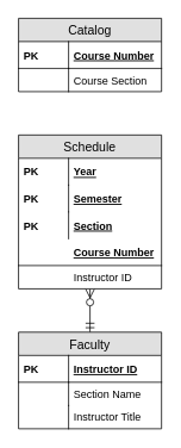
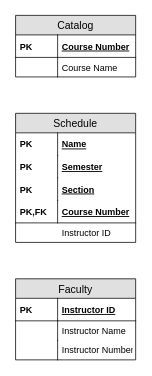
  <mxCell id="0" />
  <mxCell id="1" parent="0" />
- <mxCell id="2" value="" style="edgeStyle=orthogonalEdgeStyle;rounded=0;orthogonalLoop=1;jettySize=auto;html=1;startSize=8;endSize=8;fontSize=12;entryX=0.5;entryY=0;entryDx=0;entryDy=0;startArrow=ERzeroToMany;startFill=1;endArrow=ERmandOne;endFill=0;" edge="1" parent="1" source="3" target="13"><mxGeometry relative="1" as="geometry" /></mxCell>
  <mxCell id="3" value="Schedule" style="swimlane;fontStyle=0;childLayout=stackLayout;horizontal=1;startSize=26;fillColor=#e0e0e0;horizontalStack=0;resizeParent=1;resizeParentMax=0;resizeLast=0;collapsible=1;marginBottom=0;swimlaneFillColor=#ffffff;align=center;fontSize=14;" vertex="1" parent="1"><mxGeometry x="20" y="150.5" width="160" height="172" as="geometry" /></mxCell>
- <mxCell id="4" value="Year" style="shape=partialRectangle;top=0;left=0;right=0;bottom=0;align=left;verticalAlign=middle;fillColor=none;spacingLeft=60;spacingRight=4;overflow=hidden;rotatable=0;points=[[0,0.5],[1,0.5]];portConstraint=eastwest;dropTarget=0;fontStyle=5;fontSize=12;" vertex="1" parent="3"><mxGeometry y="26" width="160" height="30" as="geometry" /></mxCell>
+ <mxCell id="4" value="Name" style="shape=partialRectangle;top=0;left=0;right=0;bottom=0;align=left;verticalAlign=middle;fillColor=none;spacingLeft=60;spacingRight=4;overflow=hidden;rotatable=0;points=[[0,0.5],[1,0.5]];portConstraint=eastwest;dropTarget=0;fontStyle=5;fontSize=12;" vertex="1" parent="3"><mxGeometry y="26" width="160" height="30" as="geometry" /></mxCell>
  <mxCell id="5" value="PK" style="shape=partialRectangle;fontStyle=1;top=0;left=0;bottom=0;fillColor=none;align=left;verticalAlign=middle;spacingLeft=4;spacingRight=4;overflow=hidden;rotatable=0;points=[];portConstraint=eastwest;part=1;fontSize=12;" vertex="1" connectable="0" parent="4"><mxGeometry width="56" height="30" as="geometry" /></mxCell>
  <mxCell id="6" value="Semester" style="shape=partialRectangle;top=0;left=0;right=0;bottom=0;align=left;verticalAlign=middle;fillColor=none;spacingLeft=60;spacingRight=4;overflow=hidden;rotatable=0;points=[[0,0.5],[1,0.5]];portConstraint=eastwest;dropTarget=0;fontStyle=5;fontSize=12;" vertex="1" parent="3"><mxGeometry y="56" width="160" height="30" as="geometry" /></mxCell>
  <mxCell id="7" value="PK" style="shape=partialRectangle;fontStyle=1;top=0;left=0;bottom=0;fillColor=none;align=left;verticalAlign=middle;spacingLeft=4;spacingRight=4;overflow=hidden;rotatable=0;points=[];portConstraint=eastwest;part=1;fontSize=12;" vertex="1" connectable="0" parent="6"><mxGeometry width="56" height="30" as="geometry" /></mxCell>
  <mxCell id="8" value="Section" style="shape=partialRectangle;top=0;left=0;right=0;bottom=0;align=left;verticalAlign=middle;fillColor=none;spacingLeft=60;spacingRight=4;overflow=hidden;rotatable=0;points=[[0,0.5],[1,0.5]];portConstraint=eastwest;dropTarget=0;fontStyle=5;fontSize=12;" vertex="1" parent="3"><mxGeometry y="86" width="160" height="30" as="geometry" /></mxCell>
  <mxCell id="9" value="PK" style="shape=partialRectangle;fontStyle=1;top=0;left=0;bottom=0;fillColor=none;align=left;verticalAlign=middle;spacingLeft=4;spacingRight=4;overflow=hidden;rotatable=0;points=[];portConstraint=eastwest;part=1;fontSize=12;" vertex="1" connectable="0" parent="8"><mxGeometry width="56" height="30" as="geometry" /></mxCell>
  <mxCell id="10" value="Course Number" style="shape=partialRectangle;top=0;left=0;right=0;bottom=1;align=left;verticalAlign=middle;fillColor=none;spacingLeft=60;spacingRight=4;overflow=hidden;rotatable=0;points=[[0,0.5],[1,0.5]];portConstraint=eastwest;dropTarget=0;fontStyle=5;fontSize=12;" vertex="1" parent="3"><mxGeometry y="116" width="160" height="30" as="geometry" /></mxCell>
+ <mxCell id="11" value="PK,FK" style="shape=partialRectangle;fontStyle=1;top=0;left=0;bottom=0;fillColor=none;align=left;verticalAlign=middle;spacingLeft=4;spacingRight=4;overflow=hidden;rotatable=0;points=[];portConstraint=eastwest;part=1;fontSize=12;" vertex="1" connectable="0" parent="10"><mxGeometry width="56" height="30" as="geometry" /></mxCell>
  <mxCell id="12" value="Instructor ID" style="shape=partialRectangle;top=0;left=0;right=0;bottom=0;align=left;verticalAlign=top;fillColor=none;spacingLeft=60;spacingRight=4;overflow=hidden;rotatable=0;points=[[0,0.5],[1,0.5]];portConstraint=eastwest;dropTarget=0;fontSize=12;" vertex="1" parent="3"><mxGeometry y="146" width="160" height="26" as="geometry" /></mxCell>
  <mxCell id="13" value="Faculty" style="swimlane;fontStyle=0;childLayout=stackLayout;horizontal=1;startSize=26;fillColor=#e0e0e0;horizontalStack=0;resizeParent=1;resizeParentMax=0;resizeLast=0;collapsible=1;marginBottom=0;swimlaneFillColor=#ffffff;align=center;fontSize=14;" vertex="1" parent="1"><mxGeometry x="20" y="371" width="160" height="108" as="geometry" /></mxCell>
  <mxCell id="14" value="Instructor ID" style="shape=partialRectangle;top=0;left=0;right=0;bottom=1;align=left;verticalAlign=middle;fillColor=none;spacingLeft=60;spacingRight=4;overflow=hidden;rotatable=0;points=[[0,0.5],[1,0.5]];portConstraint=eastwest;dropTarget=0;fontStyle=5;fontSize=12;" vertex="1" parent="13"><mxGeometry y="26" width="160" height="30" as="geometry" /></mxCell>
  <mxCell id="15" value="PK" style="shape=partialRectangle;fontStyle=1;top=0;left=0;bottom=0;fillColor=none;align=left;verticalAlign=middle;spacingLeft=4;spacingRight=4;overflow=hidden;rotatable=0;points=[];portConstraint=eastwest;part=1;fontSize=12;" vertex="1" connectable="0" parent="14"><mxGeometry width="56" height="30" as="geometry" /></mxCell>
- <mxCell id="16" value="Section Name" style="shape=partialRectangle;top=0;left=0;right=0;bottom=0;align=left;verticalAlign=top;fillColor=none;spacingLeft=60;spacingRight=4;overflow=hidden;rotatable=0;points=[[0,0.5],[1,0.5]];portConstraint=eastwest;dropTarget=0;fontSize=12;" vertex="1" parent="13"><mxGeometry y="56" width="160" height="26" as="geometry" /></mxCell>
+ <mxCell id="16" value="Instructor Name" style="shape=partialRectangle;top=0;left=0;right=0;bottom=0;align=left;verticalAlign=top;fillColor=none;spacingLeft=60;spacingRight=4;overflow=hidden;rotatable=0;points=[[0,0.5],[1,0.5]];portConstraint=eastwest;dropTarget=0;fontSize=12;" vertex="1" parent="13"><mxGeometry y="56" width="160" height="26" as="geometry" /></mxCell>
  <mxCell id="17" value="" style="shape=partialRectangle;top=0;left=0;bottom=0;fillColor=none;align=left;verticalAlign=top;spacingLeft=4;spacingRight=4;overflow=hidden;rotatable=0;points=[];portConstraint=eastwest;part=1;fontSize=12;" vertex="1" connectable="0" parent="16"><mxGeometry width="56" height="26" as="geometry" /></mxCell>
- <mxCell id="18" value="Instructor Title" style="shape=partialRectangle;top=0;left=0;right=0;bottom=0;align=left;verticalAlign=top;fillColor=none;spacingLeft=60;spacingRight=4;overflow=hidden;rotatable=0;points=[[0,0.5],[1,0.5]];portConstraint=eastwest;dropTarget=0;fontSize=12;" vertex="1" parent="13"><mxGeometry y="82" width="160" height="26" as="geometry" /></mxCell>
+ <mxCell id="18" value="Instructor Number" style="shape=partialRectangle;top=0;left=0;right=0;bottom=0;align=left;verticalAlign=top;fillColor=none;spacingLeft=60;spacingRight=4;overflow=hidden;rotatable=0;points=[[0,0.5],[1,0.5]];portConstraint=eastwest;dropTarget=0;fontSize=12;" vertex="1" parent="13"><mxGeometry y="82" width="160" height="26" as="geometry" /></mxCell>
  <mxCell id="19" value="" style="shape=partialRectangle;top=0;left=0;bottom=0;fillColor=none;align=left;verticalAlign=top;spacingLeft=4;spacingRight=4;overflow=hidden;rotatable=0;points=[];portConstraint=eastwest;part=1;fontSize=12;" vertex="1" connectable="0" parent="18"><mxGeometry width="56" height="26" as="geometry" /></mxCell>
  <mxCell id="20" value="Catalog" style="swimlane;fontStyle=0;childLayout=stackLayout;horizontal=1;startSize=26;fillColor=#e0e0e0;horizontalStack=0;resizeParent=1;resizeParentMax=0;resizeLast=0;collapsible=1;marginBottom=0;swimlaneFillColor=#ffffff;align=center;fontSize=14;" vertex="1" parent="1"><mxGeometry x="20" y="20" width="160" height="82" as="geometry" /></mxCell>
  <mxCell id="21" value="Course Number" style="shape=partialRectangle;top=0;left=0;right=0;bottom=1;align=left;verticalAlign=middle;fillColor=none;spacingLeft=60;spacingRight=4;overflow=hidden;rotatable=0;points=[[0,0.5],[1,0.5]];portConstraint=eastwest;dropTarget=0;fontStyle=5;fontSize=12;" vertex="1" parent="20"><mxGeometry y="26" width="160" height="30" as="geometry" /></mxCell>
  <mxCell id="22" value="PK" style="shape=partialRectangle;fontStyle=1;top=0;left=0;bottom=0;fillColor=none;align=left;verticalAlign=middle;spacingLeft=4;spacingRight=4;overflow=hidden;rotatable=0;points=[];portConstraint=eastwest;part=1;fontSize=12;" vertex="1" connectable="0" parent="21"><mxGeometry width="56" height="30" as="geometry" /></mxCell>
- <mxCell id="23" value="Course Section" style="shape=partialRectangle;top=0;left=0;right=0;bottom=0;align=left;verticalAlign=top;fillColor=none;spacingLeft=60;spacingRight=4;overflow=hidden;rotatable=0;points=[[0,0.5],[1,0.5]];portConstraint=eastwest;dropTarget=0;fontSize=12;" vertex="1" parent="20"><mxGeometry y="56" width="160" height="26" as="geometry" /></mxCell>
+ <mxCell id="23" value="Course Name" style="shape=partialRectangle;top=0;left=0;right=0;bottom=0;align=left;verticalAlign=top;fillColor=none;spacingLeft=60;spacingRight=4;overflow=hidden;rotatable=0;points=[[0,0.5],[1,0.5]];portConstraint=eastwest;dropTarget=0;fontSize=12;" vertex="1" parent="20"><mxGeometry y="56" width="160" height="26" as="geometry" /></mxCell>
  <mxCell id="24" value="" style="shape=partialRectangle;top=0;left=0;bottom=0;fillColor=none;align=left;verticalAlign=top;spacingLeft=4;spacingRight=4;overflow=hidden;rotatable=0;points=[];portConstraint=eastwest;part=1;fontSize=12;" vertex="1" connectable="0" parent="23"><mxGeometry width="56" height="26" as="geometry" /></mxCell>
